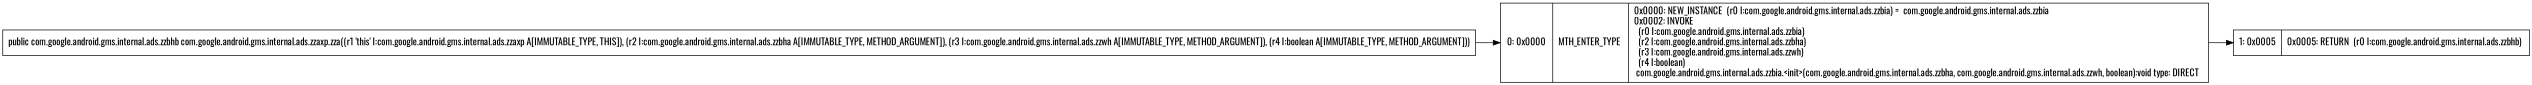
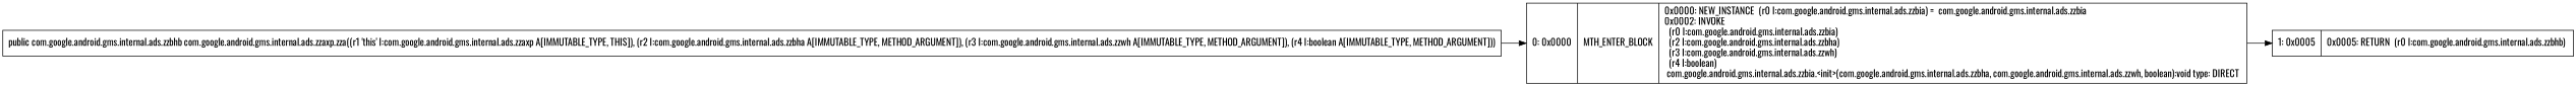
  digraph {
    rankdir=LR
    fontname=Oswald
    node [shape=record fontname=Oswald]
    edge [fontname=Oswald]
-   n1 [label="{0\:\ 0x0000|MTH_ENTER_TYPE\l|0x0000: NEW_INSTANCE  (r0 I:com.google.android.gms.internal.ads.zzbia) =  com.google.android.gms.internal.ads.zzbia \l0x0002: INVOKE  \l  (r0 I:com.google.android.gms.internal.ads.zzbia)\l  (r2 I:com.google.android.gms.internal.ads.zzbha)\l  (r3 I:com.google.android.gms.internal.ads.zzwh)\l  (r4 I:boolean)\l com.google.android.gms.internal.ads.zzbia.\<init\>(com.google.android.gms.internal.ads.zzbha, com.google.android.gms.internal.ads.zzwh, boolean):void type: DIRECT \l}"]
+   n1 [label="{0\:\ 0x0000|MTH_ENTER_BLOCK\l|0x0000: NEW_INSTANCE  (r0 I:com.google.android.gms.internal.ads.zzbia) =  com.google.android.gms.internal.ads.zzbia \l0x0002: INVOKE  \l  (r0 I:com.google.android.gms.internal.ads.zzbia)\l  (r2 I:com.google.android.gms.internal.ads.zzbha)\l  (r3 I:com.google.android.gms.internal.ads.zzwh)\l  (r4 I:boolean)\l com.google.android.gms.internal.ads.zzbia.\<init\>(com.google.android.gms.internal.ads.zzbha, com.google.android.gms.internal.ads.zzwh, boolean):void type: DIRECT \l}"]
    n2 [label="{1\:\ 0x0005|0x0005: RETURN  (r0 I:com.google.android.gms.internal.ads.zzbhb) \l}"]
    n3 [label="{public com.google.android.gms.internal.ads.zzbhb com.google.android.gms.internal.ads.zzaxp.zza((r1 'this' I:com.google.android.gms.internal.ads.zzaxp A[IMMUTABLE_TYPE, THIS]), (r2 I:com.google.android.gms.internal.ads.zzbha A[IMMUTABLE_TYPE, METHOD_ARGUMENT]), (r3 I:com.google.android.gms.internal.ads.zzwh A[IMMUTABLE_TYPE, METHOD_ARGUMENT]), (r4 I:boolean A[IMMUTABLE_TYPE, METHOD_ARGUMENT])) }"]
    n1 -> n2
    n3 -> n1
  }
